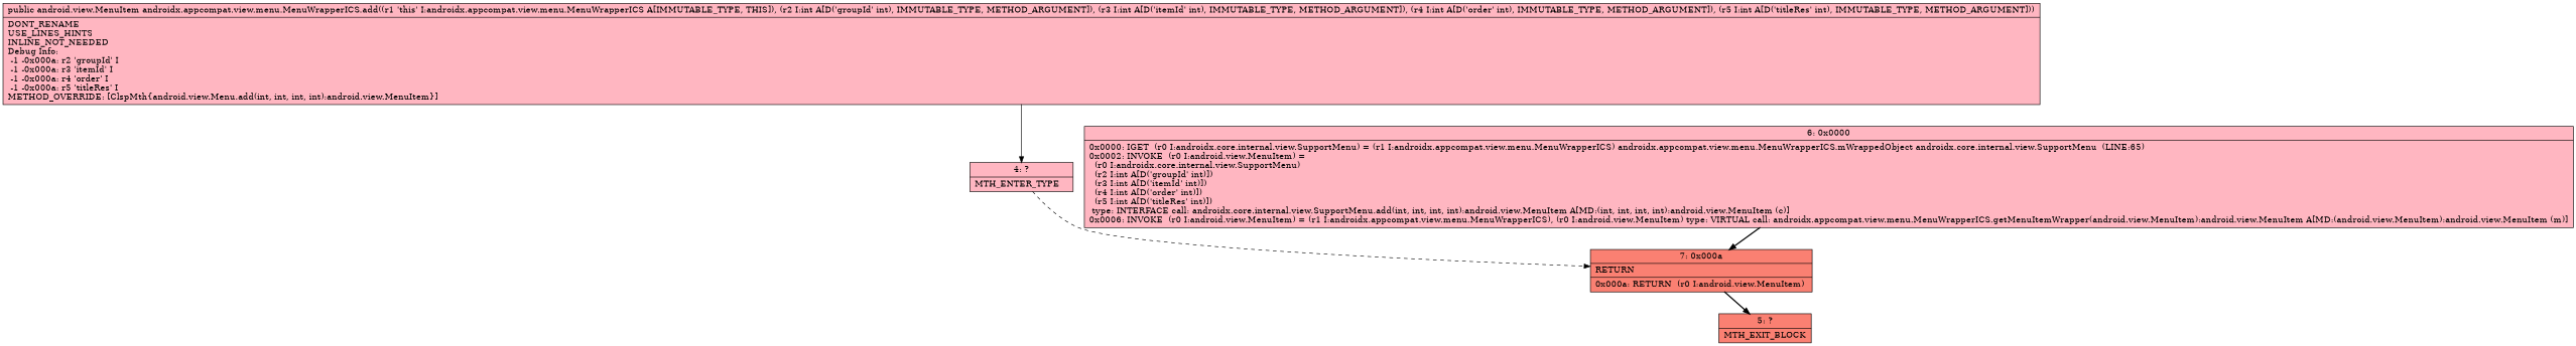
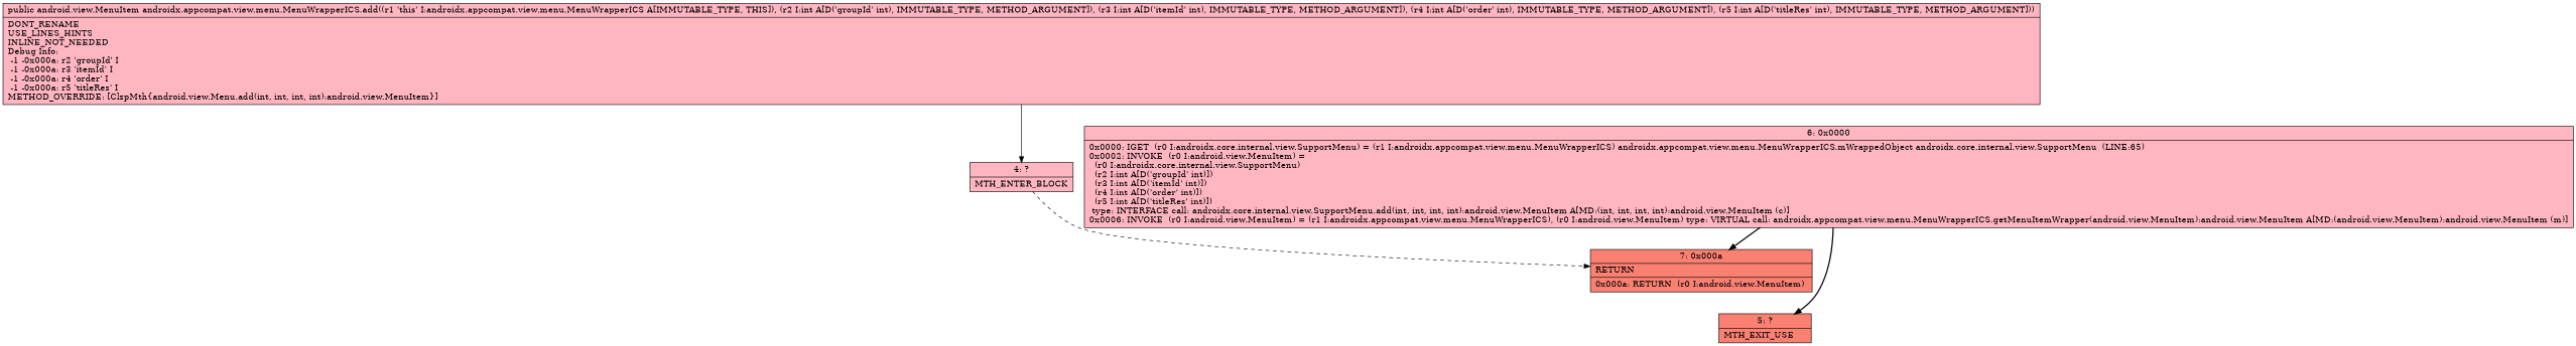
  digraph {
    node [fillcolor=lightpink shape=record style=filled]
    edge [style=bold]
-   n1 [label="{4\:\ ?|MTH_ENTER_TYPE\l}"]
+   n1 [label="{4\:\ ?|MTH_ENTER_BLOCK\l}"]
    n2 [fillcolor=salmon label="{7\:\ 0x000a|RETURN\l|0x000a: RETURN  (r0 I:android.view.MenuItem) \l}"]
    n3 [label="{6\:\ 0x0000|0x0000: IGET  (r0 I:androidx.core.internal.view.SupportMenu) = (r1 I:androidx.appcompat.view.menu.MenuWrapperICS) androidx.appcompat.view.menu.MenuWrapperICS.mWrappedObject androidx.core.internal.view.SupportMenu  (LINE:65)\l0x0002: INVOKE  (r0 I:android.view.MenuItem) = \l  (r0 I:androidx.core.internal.view.SupportMenu)\l  (r2 I:int A[D('groupId' int)])\l  (r3 I:int A[D('itemId' int)])\l  (r4 I:int A[D('order' int)])\l  (r5 I:int A[D('titleRes' int)])\l type: INTERFACE call: androidx.core.internal.view.SupportMenu.add(int, int, int, int):android.view.MenuItem A[MD:(int, int, int, int):android.view.MenuItem (c)]\l0x0006: INVOKE  (r0 I:android.view.MenuItem) = (r1 I:androidx.appcompat.view.menu.MenuWrapperICS), (r0 I:android.view.MenuItem) type: VIRTUAL call: androidx.appcompat.view.menu.MenuWrapperICS.getMenuItemWrapper(android.view.MenuItem):android.view.MenuItem A[MD:(android.view.MenuItem):android.view.MenuItem (m)]\l}"]
-   n4 [fillcolor=salmon label="{5\:\ ?|MTH_EXIT_BLOCK\l}"]
+   n4 [fillcolor=salmon label="{5\:\ ?|MTH_EXIT_USE\l}"]
    n5 [label="{public android.view.MenuItem androidx.appcompat.view.menu.MenuWrapperICS.add((r1 'this' I:androidx.appcompat.view.menu.MenuWrapperICS A[IMMUTABLE_TYPE, THIS]), (r2 I:int A[D('groupId' int), IMMUTABLE_TYPE, METHOD_ARGUMENT]), (r3 I:int A[D('itemId' int), IMMUTABLE_TYPE, METHOD_ARGUMENT]), (r4 I:int A[D('order' int), IMMUTABLE_TYPE, METHOD_ARGUMENT]), (r5 I:int A[D('titleRes' int), IMMUTABLE_TYPE, METHOD_ARGUMENT]))  | DONT_RENAME\lUSE_LINES_HINTS\lINLINE_NOT_NEEDED\lDebug Info:\l  \-1 \-0x000a: r2 'groupId' I\l  \-1 \-0x000a: r3 'itemId' I\l  \-1 \-0x000a: r4 'order' I\l  \-1 \-0x000a: r5 'titleRes' I\lMETHOD_OVERRIDE: [ClspMth\{android.view.Menu.add(int, int, int, int):android.view.MenuItem\}]\l}"]
    n1 -> n2 [style=dashed]
-   n2 -> n4
+   n3 -> n4
    n3 -> n2
    n5 -> n1 [style=solid]
  }
